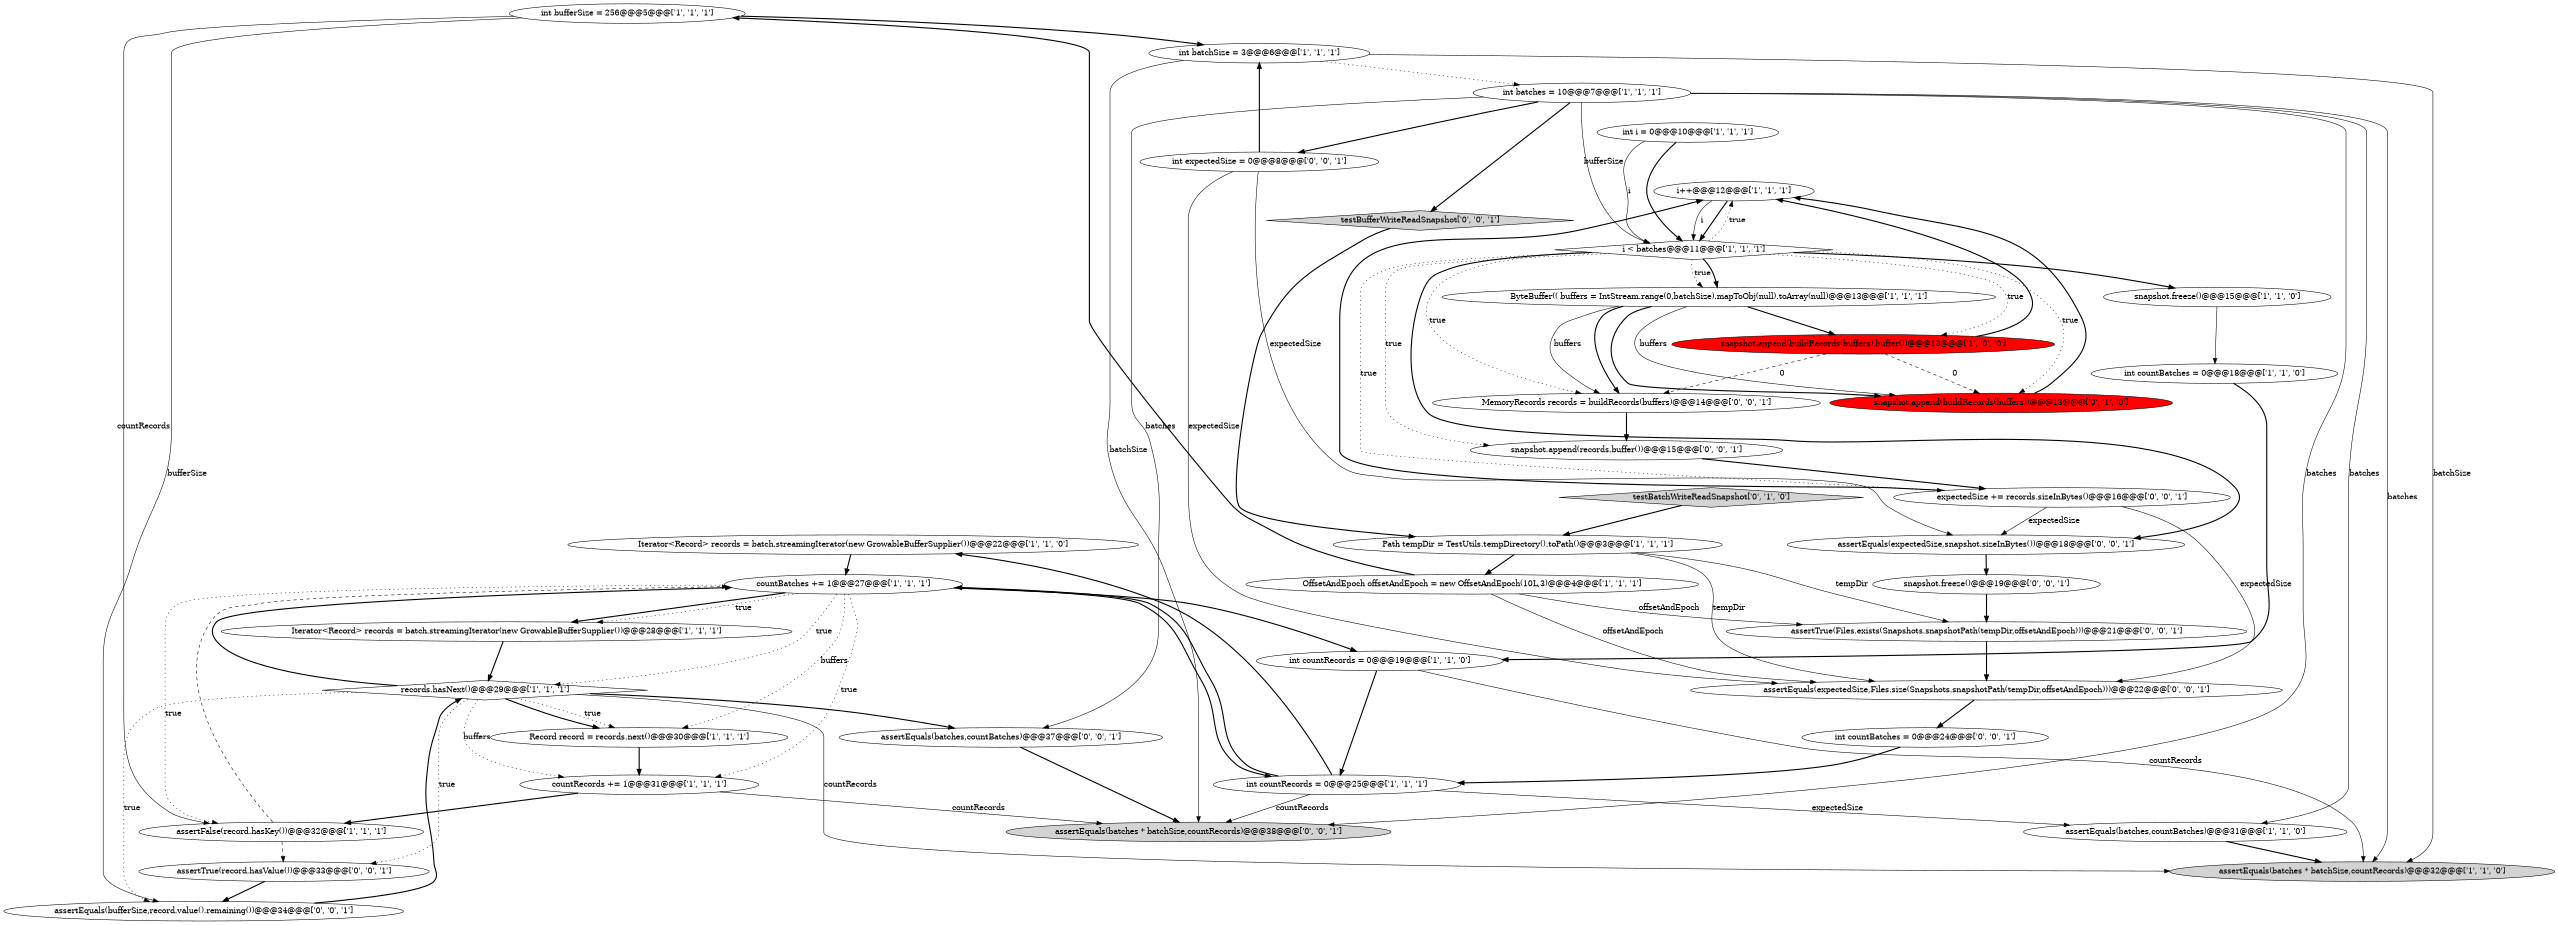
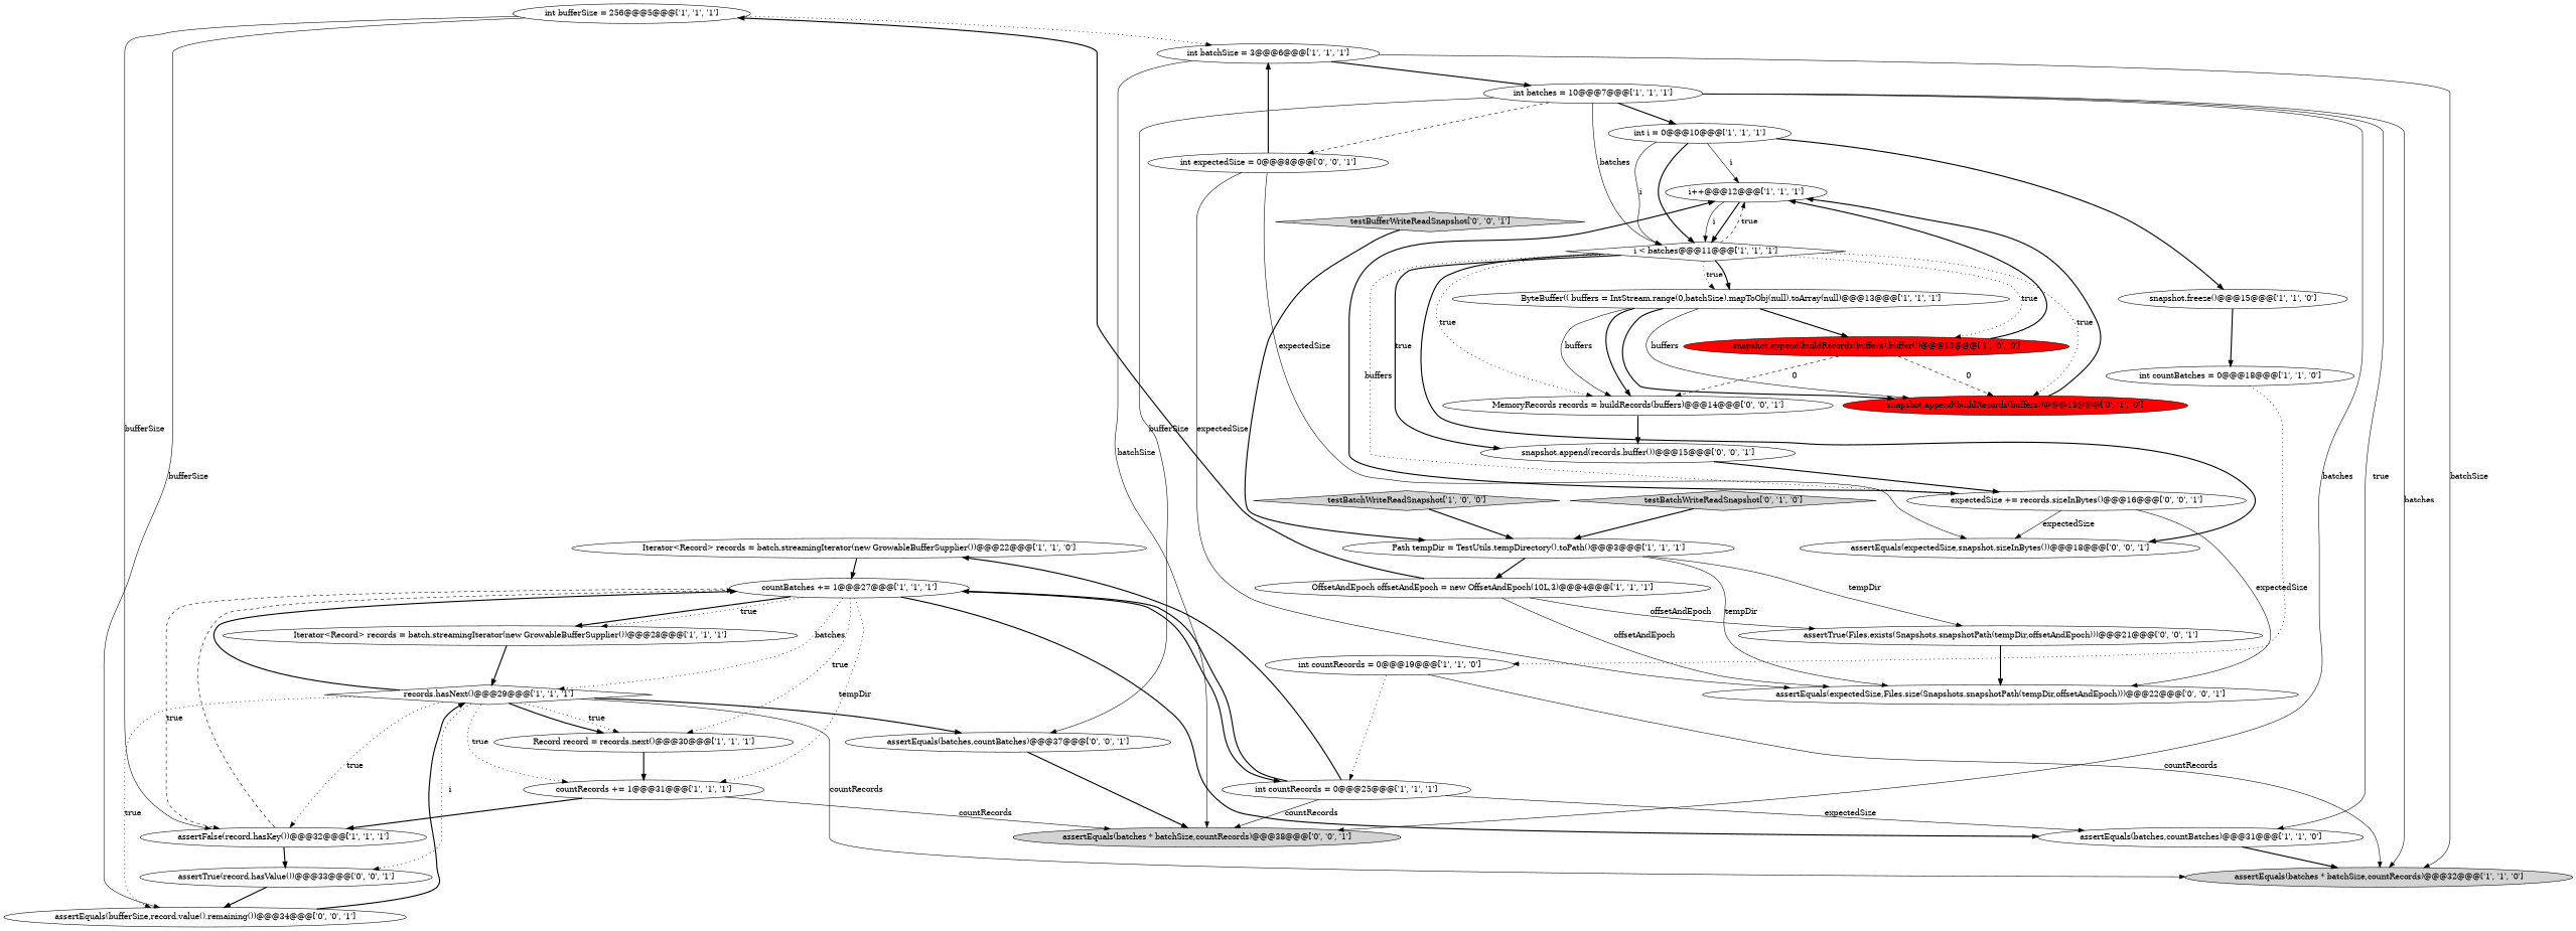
  digraph {
    node [fillcolor=white shape=ellipse style=filled]
    edge [style=bold]
    n1 [label="Iterator<Record> records = batch.streamingIterator(new GrowableBufferSupplier())@@@22@@@['1', '1', '0']"]
    n2 [label="countBatches += 1@@@27@@@['1', '1', '1']"]
    n3 [label="records.hasNext()@@@29@@@['1', '1', '1']" shape=diamond]
    n4 [label="Iterator<Record> records = batch.streamingIterator(new GrowableBufferSupplier())@@@28@@@['1', '1', '1']"]
    n5 [label="Record record = records.next()@@@30@@@['1', '1', '1']"]
    n6 [label="countRecords += 1@@@31@@@['1', '1', '1']"]
    n7 [label="int countRecords = 0@@@25@@@['1', '1', '1']"]
    n8 [label="assertFalse(record.hasKey())@@@32@@@['1', '1', '1']"]
    n9 [label="assertEquals(batches,countBatches)@@@31@@@['1', '1', '0']"]
    n10 [label="assertEquals(expectedSize,snapshot.sizeInBytes())@@@18@@@['0', '0', '1']"]
-   n11 [label="snapshot.freeze()@@@19@@@['0', '0', '1']"]
    n12 [label="assertTrue(Files.exists(Snapshots.snapshotPath(tempDir,offsetAndEpoch)))@@@21@@@['0', '0', '1']"]
    n13 [label="assertEquals(bufferSize,record.value().remaining())@@@34@@@['0', '0', '1']"]
    n14 [fillcolor=lightgray label="assertEquals(batches * batchSize,countRecords)@@@32@@@['1', '1', '0']"]
    n15 [label="assertTrue(record.hasValue())@@@33@@@['0', '0', '1']"]
    n16 [label="assertEquals(batches,countBatches)@@@37@@@['0', '0', '1']"]
    n17 [label="int expectedSize = 0@@@8@@@['0', '0', '1']"]
    n18 [label="assertEquals(expectedSize,Files.size(Snapshots.snapshotPath(tempDir,offsetAndEpoch)))@@@22@@@['0', '0', '1']"]
    n19 [label="int batchSize = 3@@@6@@@['1', '1', '1']"]
-   n20 [label="int countBatches = 0@@@24@@@['0', '0', '1']"]
    n21 [label="int i = 0@@@10@@@['1', '1', '1']"]
    n22 [label="i++@@@12@@@['1', '1', '1']"]
    n23 [label="i < batches@@@11@@@['1', '1', '1']" shape=diamond]
    n24 [fillcolor=lightgray label="assertEquals(batches * batchSize,countRecords)@@@38@@@['0', '0', '1']"]
    n25 [label="ByteBuffer(( buffers = IntStream.range(0,batchSize).mapToObj(null).toArray(null)@@@13@@@['1', '1', '1']"]
    n26 [fillcolor=red label="snapshot.append(buildRecords(buffers).buffer())@@@13@@@['1', '0', '0']"]
    n27 [fillcolor=red label="snapshot.append(buildRecords(buffers))@@@13@@@['0', '1', '0']"]
    n28 [label="MemoryRecords records = buildRecords(buffers)@@@14@@@['0', '0', '1']"]
    n29 [label="snapshot.append(records.buffer())@@@15@@@['0', '0', '1']"]
    n30 [label="OffsetAndEpoch offsetAndEpoch = new OffsetAndEpoch(10L,3)@@@4@@@['1', '1', '1']"]
    n31 [label="int bufferSize = 256@@@5@@@['1', '1', '1']"]
    n32 [label="expectedSize += records.sizeInBytes()@@@16@@@['0', '0', '1']"]
    n33 [label="snapshot.freeze()@@@15@@@['1', '1', '0']"]
    n34 [label="int countBatches = 0@@@18@@@['1', '1', '0']"]
+   n35 [fillcolor=lightgray label="testBatchWriteReadSnapshot['1', '0', '0']" shape=diamond]
    n36 [label="Path tempDir = TestUtils.tempDirectory().toPath()@@@3@@@['1', '1', '1']"]
    n37 [label="int batches = 10@@@7@@@['1', '1', '1']"]
    n38 [fillcolor=lightgray label="testBatchWriteReadSnapshot['0', '1', '0']" shape=diamond]
    n39 [label="int countRecords = 0@@@19@@@['1', '1', '0']"]
    n40 [fillcolor=lightgray label="testBufferWriteReadSnapshot['0', '0', '1']" shape=diamond]
    n1 -> n2
-   n2 -> n3 [label=true style=dotted]
+   n2 -> n3 [label=batches style=dotted]
    n2 -> n4
    n2 -> n4 [label=true style=dotted]
-   n2 -> n5 [label=buffers style=dotted]
-   n2 -> n6 [label=true style=dotted]
+   n2 -> n5 [label=true style=dotted]
+   n2 -> n6 [label=tempDir style=dotted]
    n2 -> n7
-   n2 -> n8 [label=true style=dotted]
-   n2 -> n39
+   n2 -> n8 [label=true style=dashed]
+   n2 -> n9
    n3 -> n2
    n3 -> n5 [label=true style=dotted]
    n3 -> n5
-   n3 -> n6 [label=buffers style=dotted]
+   n3 -> n6 [label=true style=dotted]
+   n3 -> n8 [label=true style=dotted]
    n3 -> n13 [label=true style=dotted]
    n3 -> n14 [label=countRecords style=solid]
-   n3 -> n15 [label=true style=dotted]
+   n3 -> n15 [label=i style=dotted]
    n3 -> n16
    n4 -> n3
    n5 -> n6
    n6 -> n8
    n6 -> n24 [label=countRecords style=solid]
    n7 -> n1
    n7 -> n2
    n7 -> n9 [label=expectedSize style=solid]
    n7 -> n24 [label=countRecords style=solid]
    n8 -> n2 [style=dashed]
-   n8 -> n15 [style=dashed]
+   n8 -> n15
    n9 -> n14
-   n10 -> n11
-   n11 -> n12
    n12 -> n18
    n13 -> n3
    n15 -> n13
    n16 -> n24
    n17 -> n10 [label=expectedSize style=solid]
    n17 -> n18 [label=expectedSize style=solid]
    n17 -> n19
-   n18 -> n20
    n19 -> n14 [label=batchSize style=solid]
    n19 -> n24 [label=batchSize style=solid]
-   n19 -> n37 [style=dotted]
-   n20 -> n7
+   n19 -> n37
+   n21 -> n22 [label=i style=solid]
    n21 -> n23 [label=i style=solid]
    n21 -> n23
    n22 -> n23 [label=i style=solid]
    n22 -> n23
    n23 -> n10
-   n23 -> n22 [label=true style=dotted]
+   n23 -> n22 [label=true style=dashed]
    n23 -> n25 [label=true style=dotted]
    n23 -> n25
    n23 -> n26 [label=true style=dotted]
    n23 -> n27 [label=true style=dotted]
    n23 -> n28 [label=true style=dotted]
-   n23 -> n29 [label=true style=dotted]
-   n23 -> n32 [label=true style=dotted]
-   n23 -> n33
+   n23 -> n29 [label=true]
+   n23 -> n32 [label=buffers style=dotted]
+   n21 -> n33
    n25 -> n26
    n25 -> n27
    n25 -> n27 [label=buffers style=solid]
    n25 -> n28 [label=buffers style=solid]
    n25 -> n28
    n26 -> n22
    n26 -> n27 [label=0 style=dashed]
    n26 -> n28 [label=0 style=dashed]
    n27 -> n22
    n28 -> n29
    n29 -> n32
    n30 -> n12 [label=offsetAndEpoch style=solid]
    n30 -> n18 [label=offsetAndEpoch style=solid]
    n30 -> n31
-   n31 -> n8 [label=countRecords style=solid]
+   n31 -> n8 [label=bufferSize style=solid]
    n31 -> n13 [label=bufferSize style=solid]
-   n31 -> n19
+   n31 -> n19 [style=dotted]
    n32 -> n10 [label=expectedSize style=solid]
    n32 -> n18 [label=expectedSize style=solid]
    n32 -> n22
-   n33 -> n34 [style=solid]
-   n34 -> n39
+   n33 -> n34
+   n34 -> n39 [style=dotted]
+   n35 -> n36
    n36 -> n12 [label=tempDir style=solid]
    n36 -> n18 [label=tempDir style=solid]
    n36 -> n30
-   n37 -> n9 [label=batches style=solid]
+   n37 -> n9 [label=true style=solid]
    n37 -> n14 [label=batches style=solid]
-   n37 -> n16 [label=batches style=solid]
-   n37 -> n17
-   n37 -> n40
-   n37 -> n23 [label=bufferSize style=solid]
+   n37 -> n16 [label=bufferSize style=solid]
+   n37 -> n17 [style=dashed]
+   n37 -> n21
+   n37 -> n23 [label=batches style=solid]
    n37 -> n24 [label=batches style=solid]
    n38 -> n36
-   n39 -> n7
+   n39 -> n7 [style=dotted]
    n39 -> n14 [label=countRecords style=solid]
    n40 -> n36
  }
